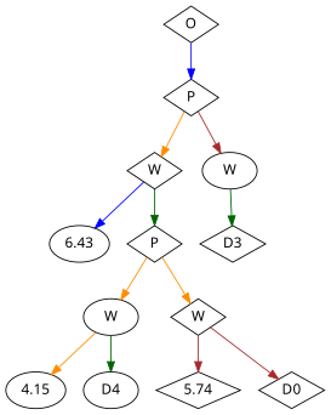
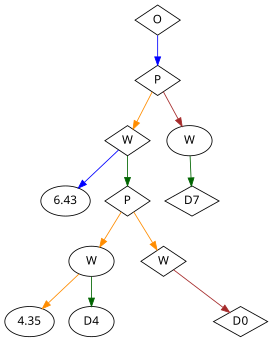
  digraph {
    fontname="Noto Sans"
    node [fontname="Noto Sans" shape=diamond]
    edge [color=darkorange fontname="Noto Sans"]
    n1 [label=O]
    n2 [label=P]
    n3 [label=W]
    n4 [label=W shape=ellipse]
    n5 [label=6.43 shape=ellipse]
    n6 [label=P]
-   n7 [label=D3]
+   n7 [label=D7]
    n8 [label=W shape=ellipse]
    n9 [label=W]
-   n10 [label=4.15 shape=ellipse]
+   n10 [label=4.35 shape=ellipse]
    n11 [label=D4 shape=ellipse]
-   n12 [label=5.74]
    n13 [label=D0]
    n1 -> n2 [color=blue]
    n2 -> n3
    n2 -> n4 [color=brown]
    n3 -> n5 [color=blue]
    n3 -> n6 [color=darkgreen]
    n4 -> n7 [color=darkgreen]
    n6 -> n8
    n6 -> n9
    n8 -> n10
    n8 -> n11 [color=darkgreen]
-   n9 -> n12 [color=brown]
    n9 -> n13 [color=brown]
  }
